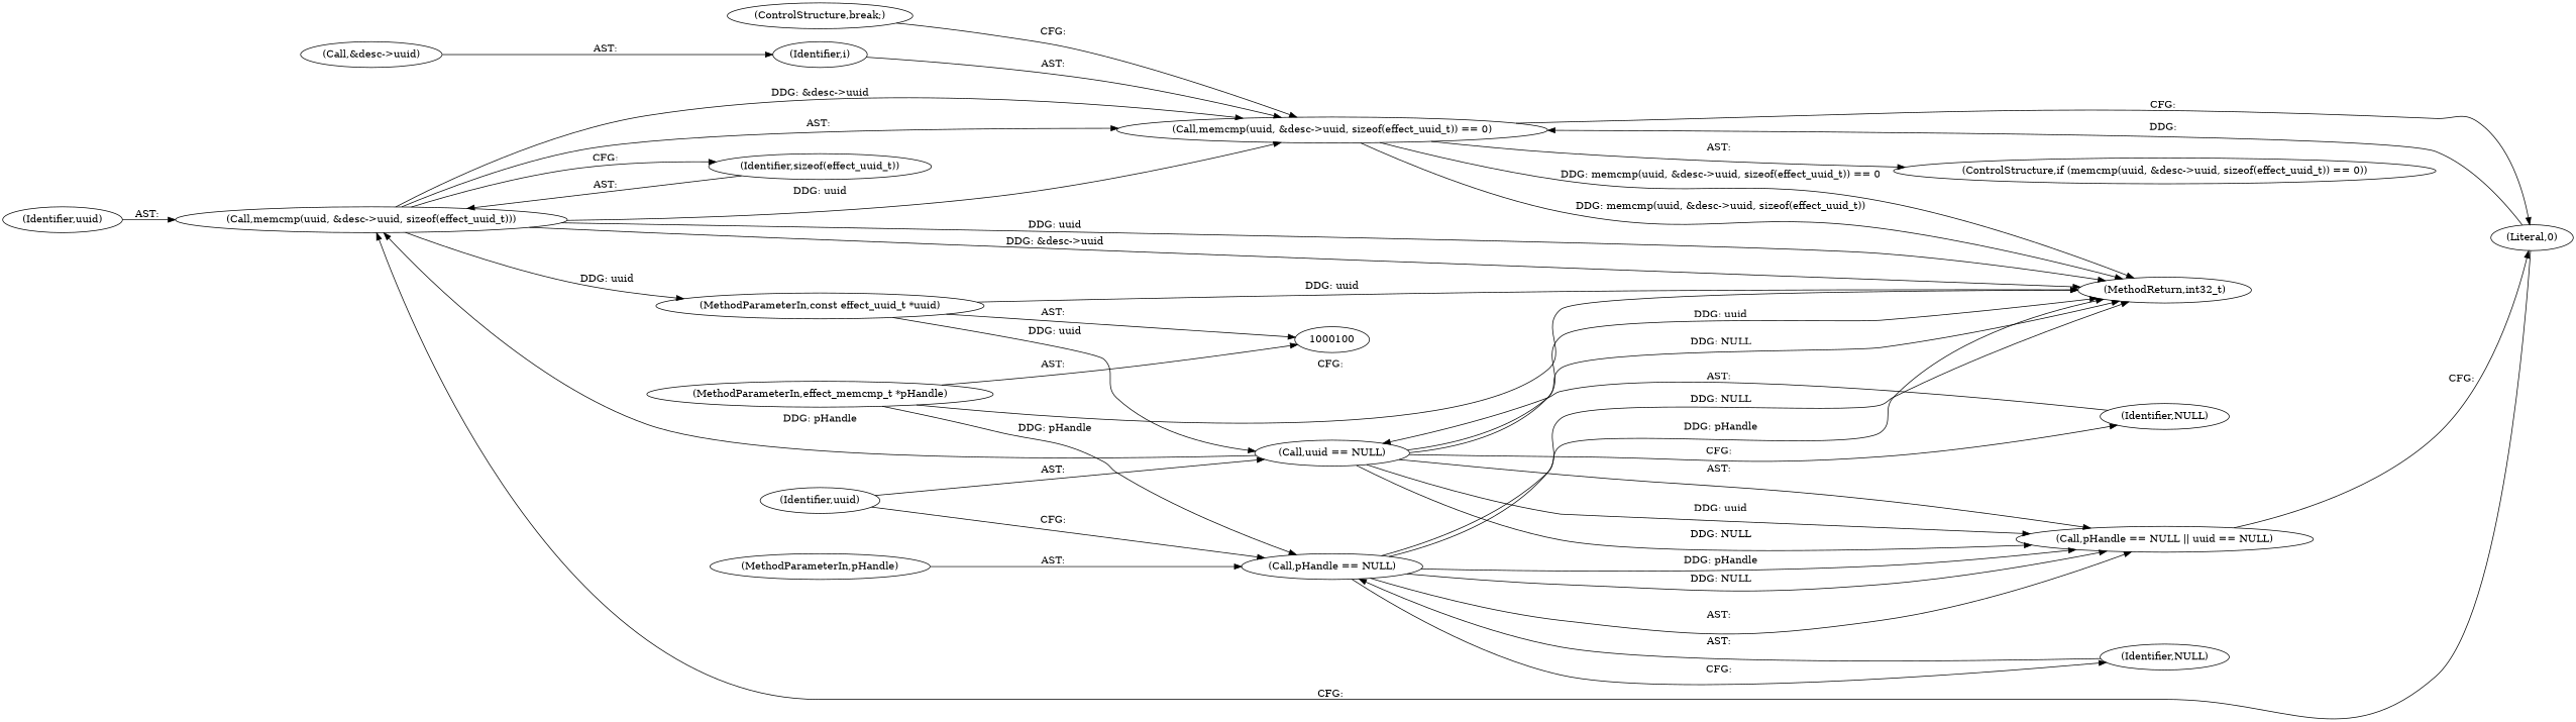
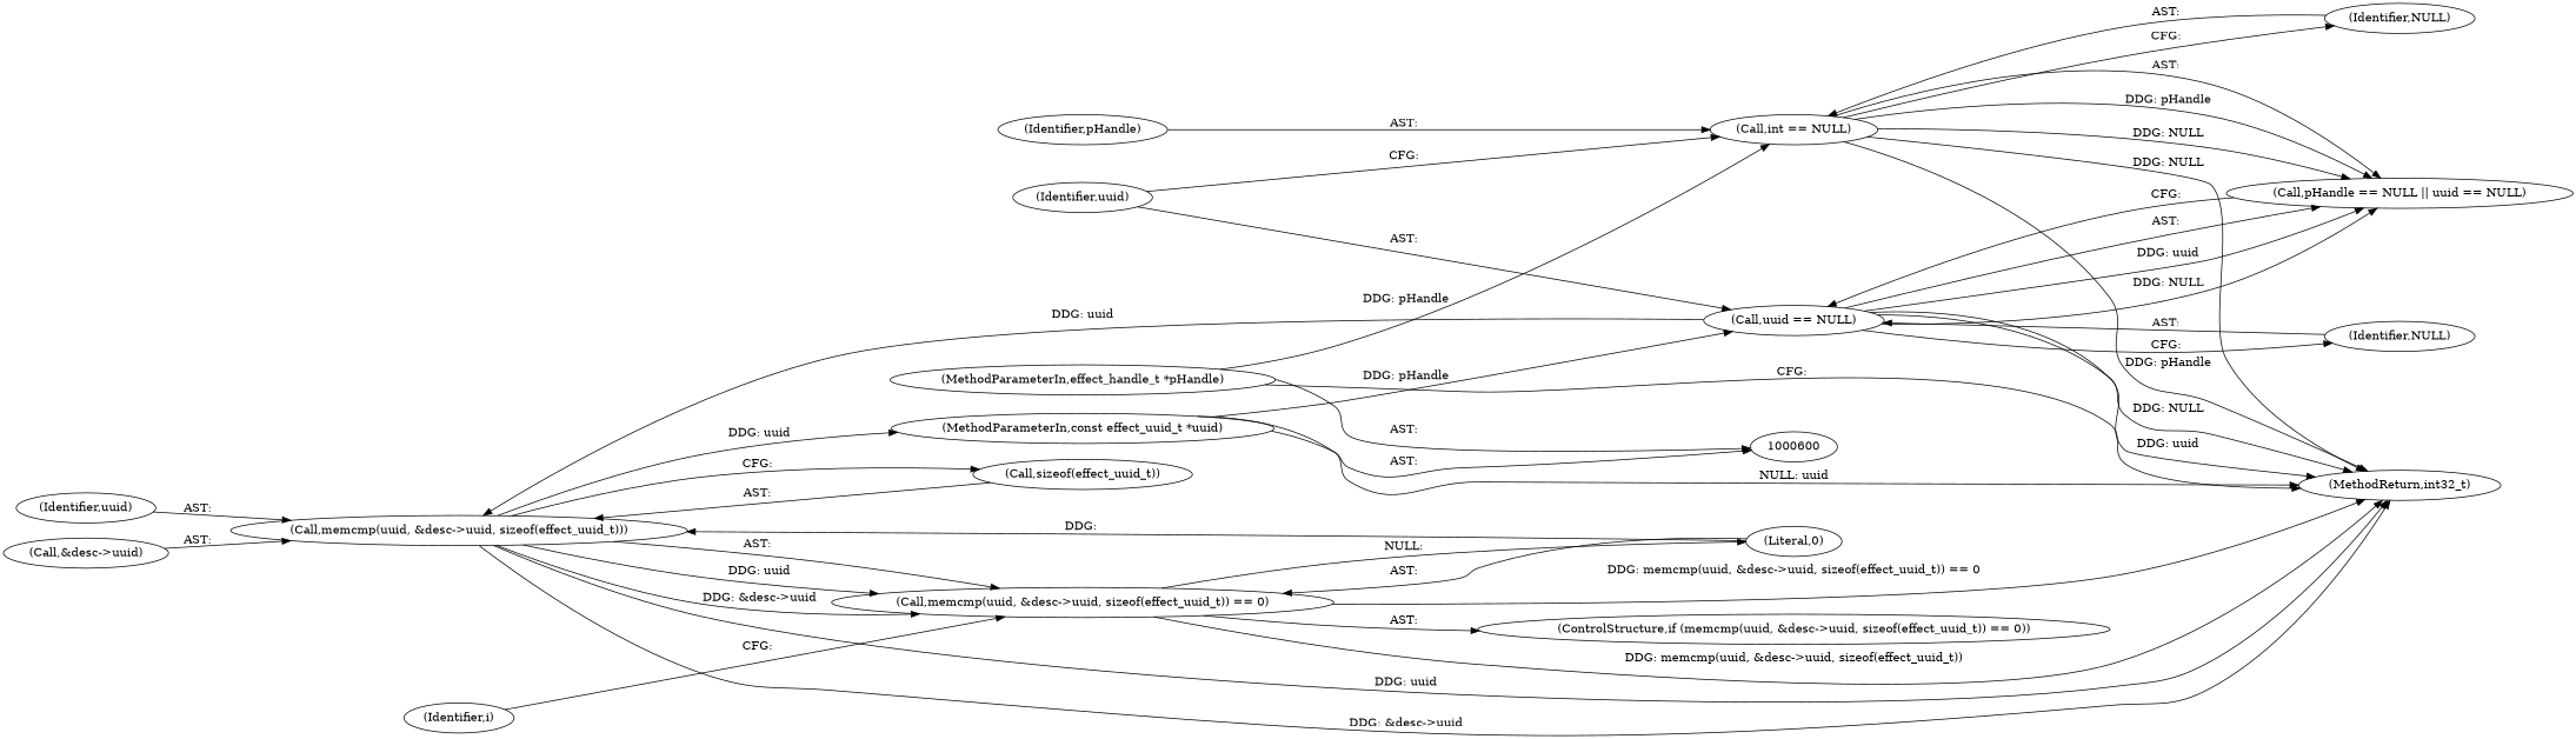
  digraph {
    rankdir=LR
    n1 [label="(Call,memcmp(uuid, &desc->uuid, sizeof(effect_uuid_t)))"]
    n2 [label="(Call,memcmp(uuid, &desc->uuid, sizeof(effect_uuid_t)) == 0)"]
-   n3 [label="(Identifier,sizeof(effect_uuid_t))"]
+   n3 [label="(Call,sizeof(effect_uuid_t))"]
    n4 [label="(MethodReturn,int32_t)"]
    n5 [label="(MethodParameterIn,const effect_uuid_t *uuid)"]
    n6 [label="(ControlStructure,if (memcmp(uuid, &desc->uuid, sizeof(effect_uuid_t)) == 0))"]
    n7 [label="(Literal,0)"]
    n8 [label="(Call,uuid == NULL)"]
    n9 [label="(Call,pHandle == NULL || uuid == NULL)"]
    n10 [label="(Identifier,NULL)"]
-   1000100
-   n12 [label="(Call,pHandle == NULL)"]
+   1000100 [label=1000600]
+   n12 [label="(Call,int == NULL)"]
    n13 [label="(Identifier,NULL)"]
-   n14 [label="(MethodParameterIn,effect_memcmp_t *pHandle)"]
-   n15 [label="(MethodParameterIn,pHandle)"]
+   n14 [label="(MethodParameterIn,effect_handle_t *pHandle)"]
+   n15 [label="(Identifier,pHandle)"]
    n16 [label="(Identifier,uuid)"]
-   n17 [label="(ControlStructure,break;)"]
    n18 [label="(Identifier,uuid)"]
    n19 [label="(Call,&desc->uuid)"]
    n20 [label="(Identifier,i)"]
    n1 -> n2 [label="AST: "]
    n1 -> n2 [label="DDG: uuid"]
    n1 -> n2 [label="DDG: &desc->uuid"]
    n1 -> n3 [label="CFG: "]
    n1 -> n4 [label="DDG: uuid"]
    n1 -> n4 [label="DDG: &desc->uuid"]
    n1 -> n5 [label="DDG: uuid"]
    n2 -> n4 [label="DDG: memcmp(uuid, &desc->uuid, sizeof(effect_uuid_t))"]
    n2 -> n4 [label="DDG: memcmp(uuid, &desc->uuid, sizeof(effect_uuid_t)) == 0"]
    n2 -> n6 [label="AST: "]
-   n2 -> n7 [label="CFG: "]
+   n2 -> n7 [label="NULL: "]
    n3 -> n1 [label="AST: "]
-   n5 -> n4 [label="DDG: uuid"]
-   n5 -> n8 [label="DDG: uuid"]
+   n5 -> n4 [label="NULL: uuid"]
+   n5 -> n8 [label="DDG: pHandle"]
    n5 -> 1000100 [label="AST: "]
-   n7 -> n1 [label="CFG: "]
-   n7 -> n2 [label="DDG: "]
-   n8 -> n1 [label="DDG: pHandle"]
+   n7 -> n1 [label="DDG: "]
+   n7 -> n2 [label="AST: "]
+   n8 -> n1 [label="DDG: uuid"]
    n8 -> n4 [label="DDG: NULL"]
    n8 -> n4 [label="DDG: uuid"]
    n8 -> n9 [label="AST: "]
    n8 -> n9 [label="DDG: uuid"]
    n8 -> n9 [label="DDG: NULL"]
    n8 -> n10 [label="CFG: "]
-   n9 -> n7 [label="CFG: "]
+   n9 -> n8 [label="CFG: "]
    n10 -> n8 [label="AST: "]
    n12 -> n4 [label="DDG: NULL"]
    n12 -> n4 [label="DDG: pHandle"]
    n12 -> n9 [label="AST: "]
    n12 -> n9 [label="DDG: pHandle"]
    n12 -> n9 [label="DDG: NULL"]
    n12 -> n13 [label="CFG: "]
    n13 -> n12 [label="AST: "]
    n14 -> n4 [label="CFG: "]
    n14 -> 1000100 [label="AST: "]
    n14 -> n12 [label="DDG: pHandle"]
    n15 -> n12 [label="AST: "]
    n16 -> n1 [label="AST: "]
-   n17 -> n2 [label="CFG: "]
    n18 -> n8 [label="AST: "]
    n18 -> n12 [label="CFG: "]
-   n19 -> n20 [label="AST: "]
-   n20 -> n2 [label="AST: "]
+   n19 -> n1 [label="AST: "]
+   n20 -> n2 [label="CFG: "]
  }
